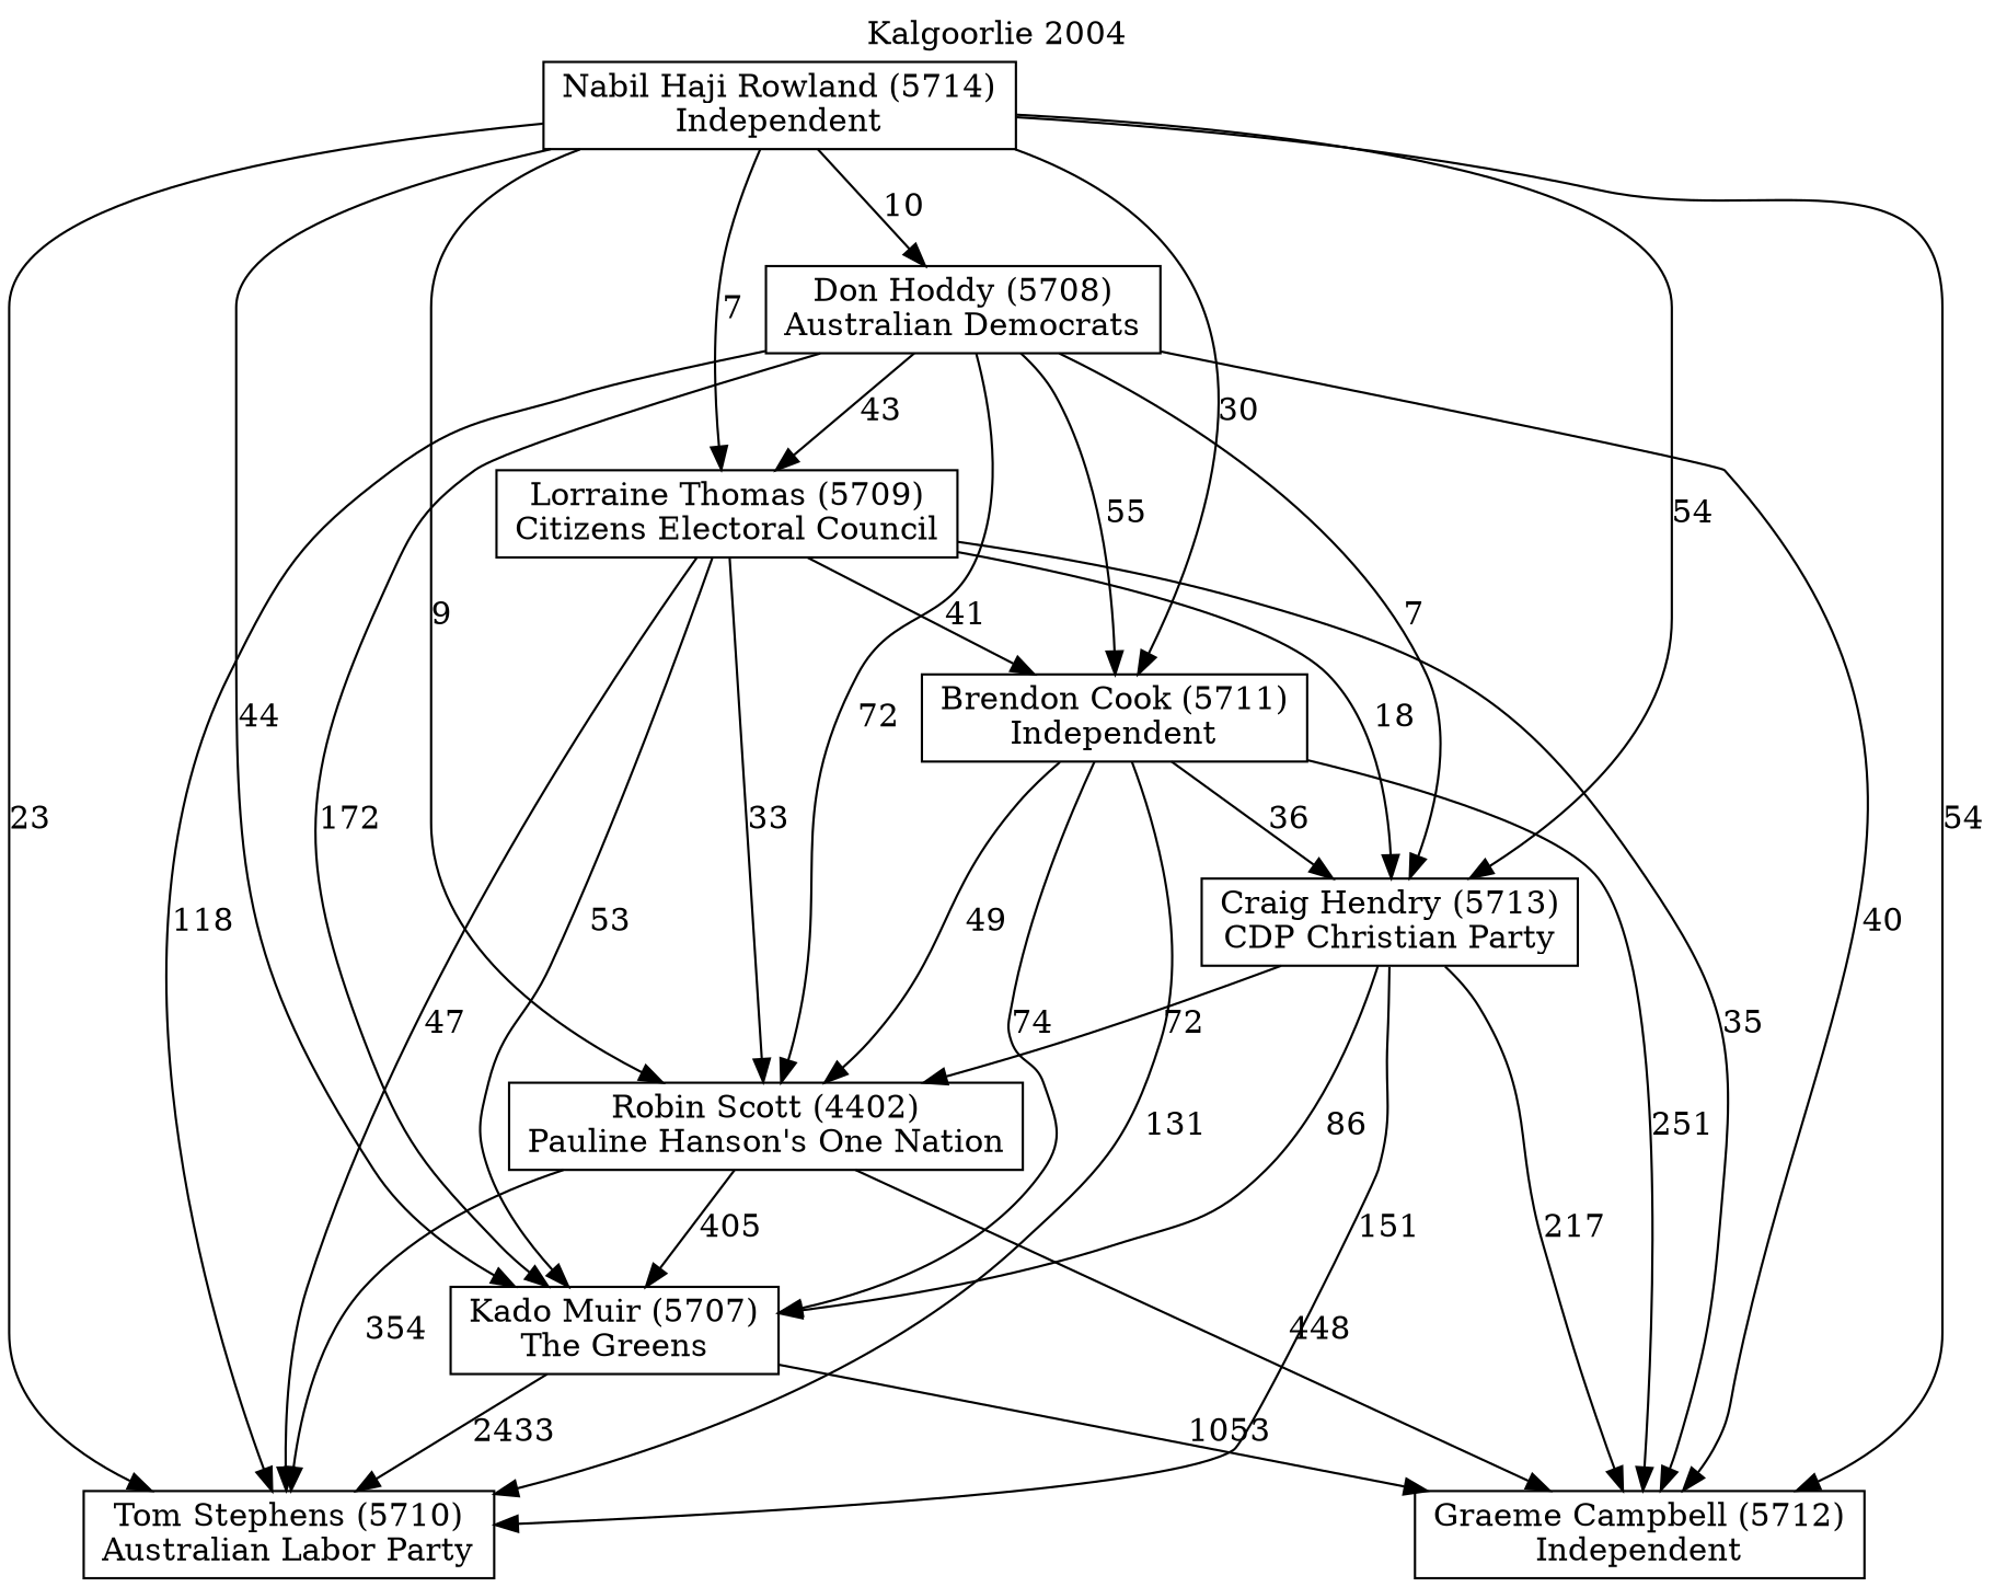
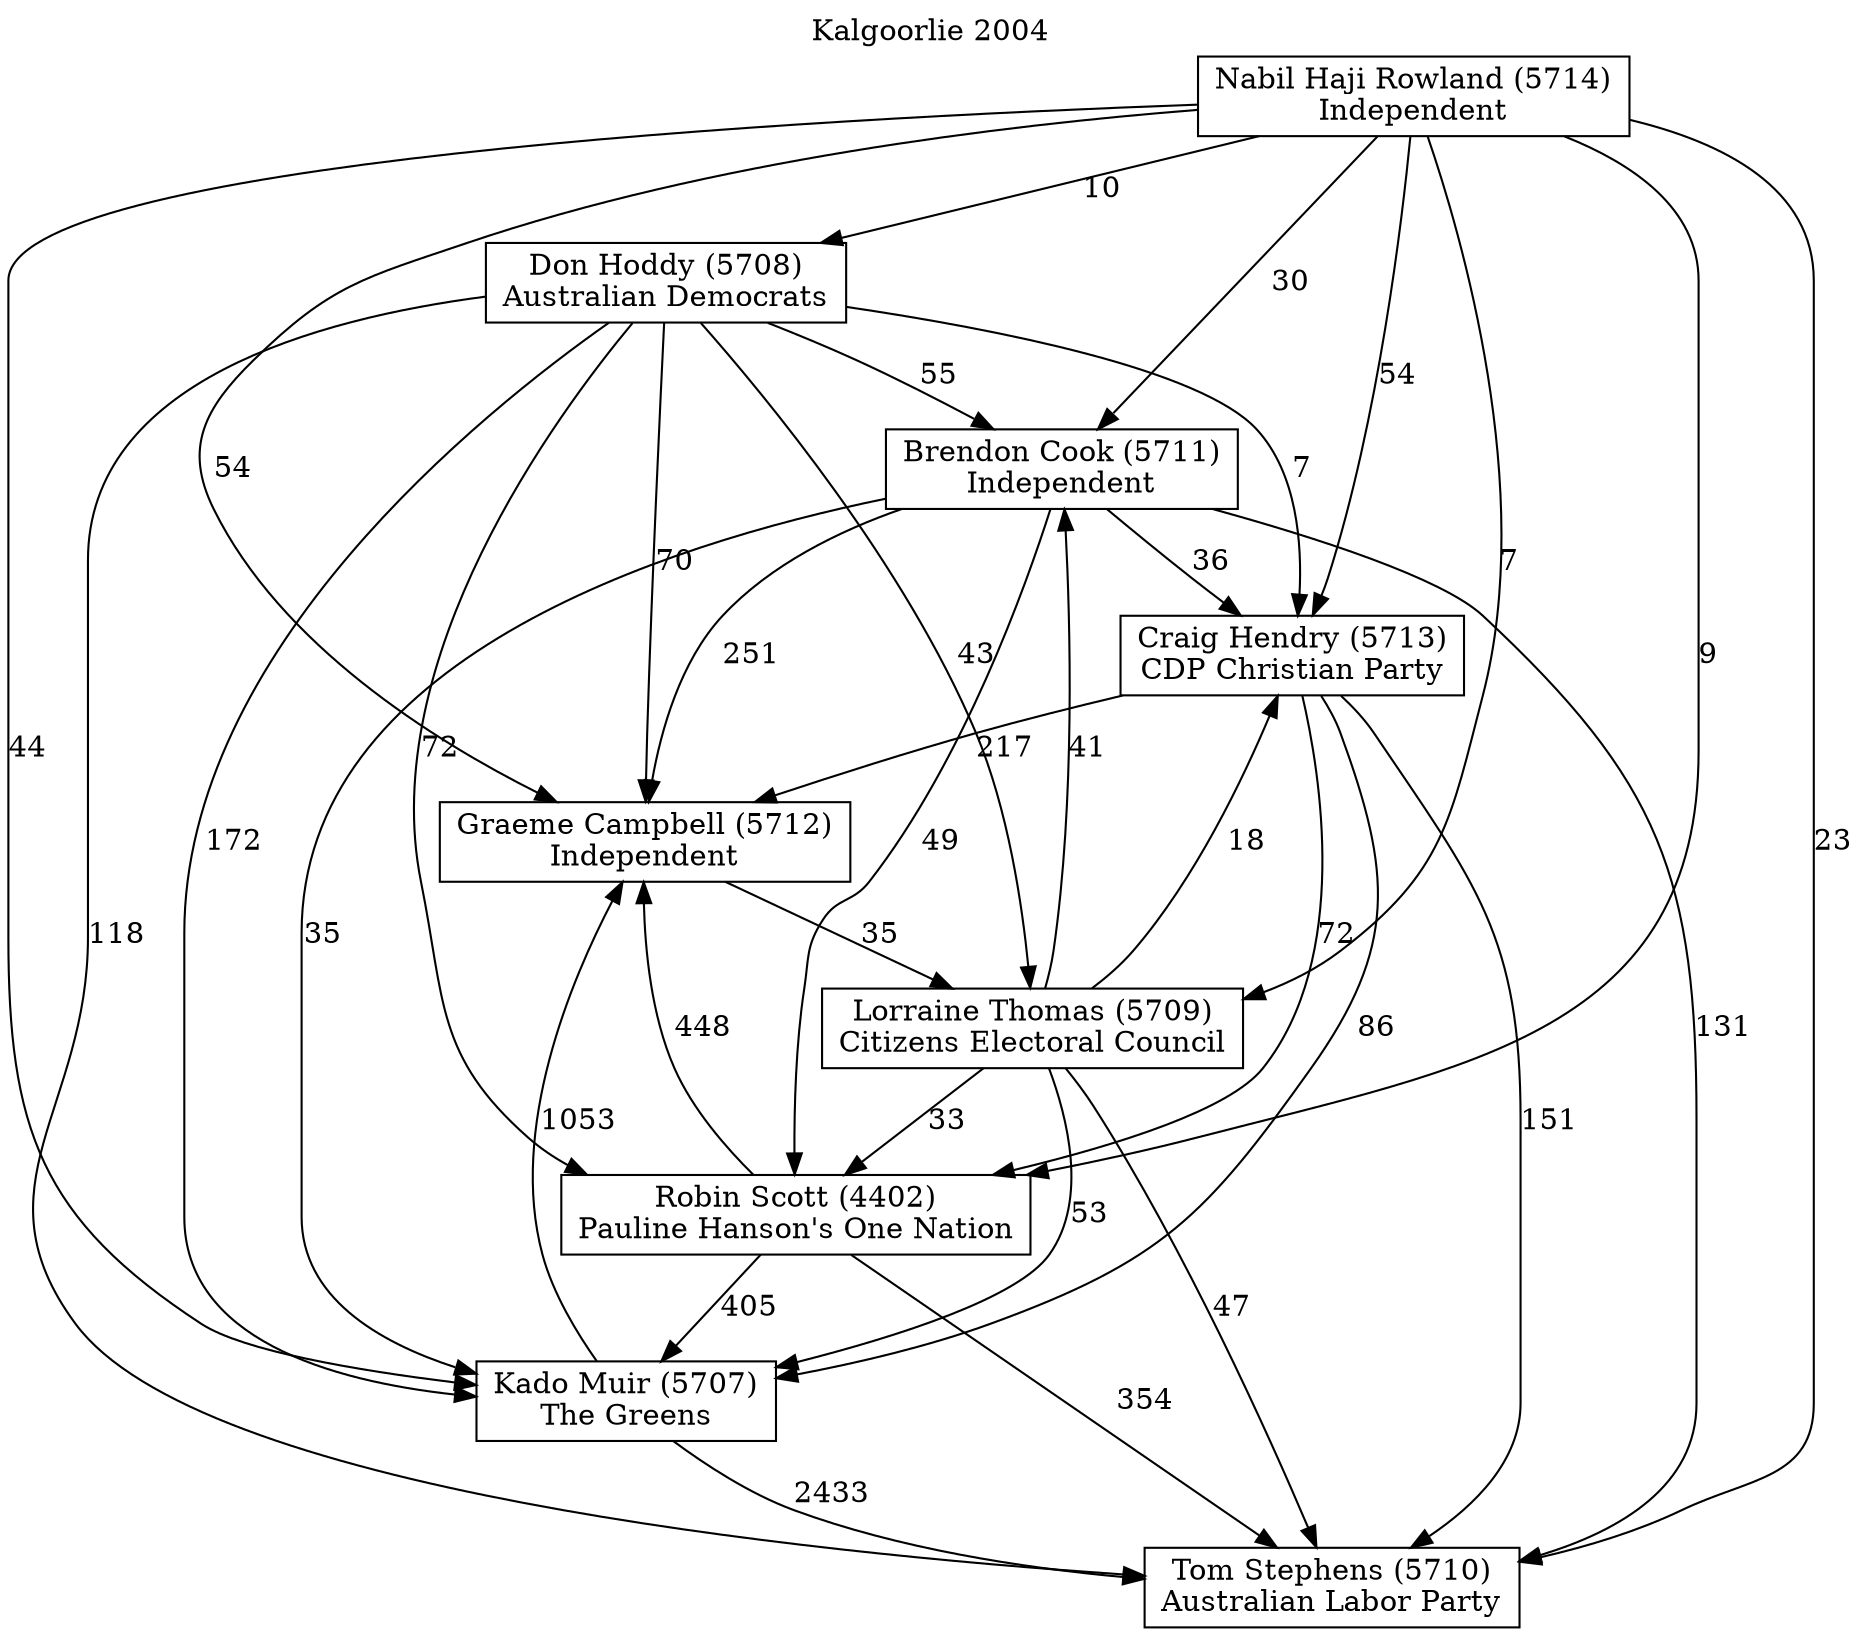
  digraph {
    label="Kalgoorlie 2004"
    labelloc=t
    mclimit=10
    node [shape=box]
    n1 [label="Brendon Cook (5711)\nIndependent"]
    n2 [label="Craig Hendry (5713)\nCDP Christian Party"]
    n3 [label="Graeme Campbell (5712)\nIndependent"]
    n4 [label="Kado Muir (5707)\nThe Greens"]
    n5 [label="Robin Scott (4402)\nPauline Hanson's One Nation"]
    n6 [label="Tom Stephens (5710)\nAustralian Labor Party"]
    n7 [label="Don Hoddy (5708)\nAustralian Democrats"]
    n8 [label="Lorraine Thomas (5709)\nCitizens Electoral Council"]
    n9 [label="Nabil Haji Rowland (5714)\nIndependent"]
    n1 -> n2 [label=36]
    n1 -> n3 [label=251]
-   n1 -> n4 [label=74]
+   n1 -> n4 [label=35]
    n1 -> n5 [label=49]
    n1 -> n6 [label=131]
    n2 -> n3 [label=217]
    n2 -> n4 [label=86]
    n2 -> n5 [label=72]
    n2 -> n6 [label=151]
    n4 -> n3 [label=1053]
    n4 -> n6 [label=2433]
    n5 -> n3 [label=448]
    n5 -> n4 [label=405]
    n5 -> n6 [label=354]
    n7 -> n1 [label=55]
    n7 -> n2 [label=7]
-   n7 -> n3 [label=40]
+   n7 -> n3 [label=70]
    n7 -> n4 [label=172]
    n7 -> n5 [label=72]
    n7 -> n6 [label=118]
    n7 -> n8 [label=43]
    n8 -> n1 [label=41]
    n8 -> n2 [label=18]
-   n8 -> n3 [label=35]
+   n3 -> n8 [label=35]
    n8 -> n4 [label=53]
    n8 -> n5 [label=33]
    n8 -> n6 [label=47]
    n9 -> n1 [label=30]
    n9 -> n2 [label=54]
    n9 -> n3 [label=54]
    n9 -> n4 [label=44]
    n9 -> n5 [label=9]
    n9 -> n6 [label=23]
    n9 -> n7 [label=10]
    n9 -> n8 [label=7]
  }
